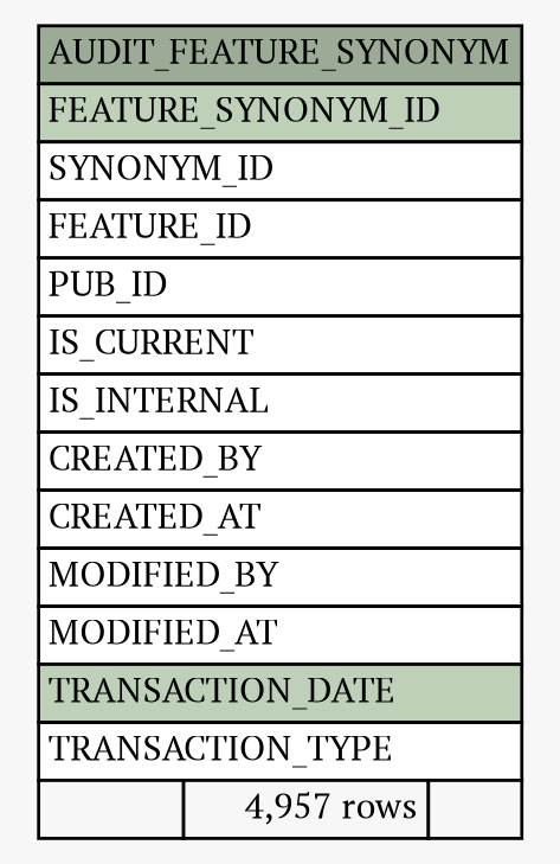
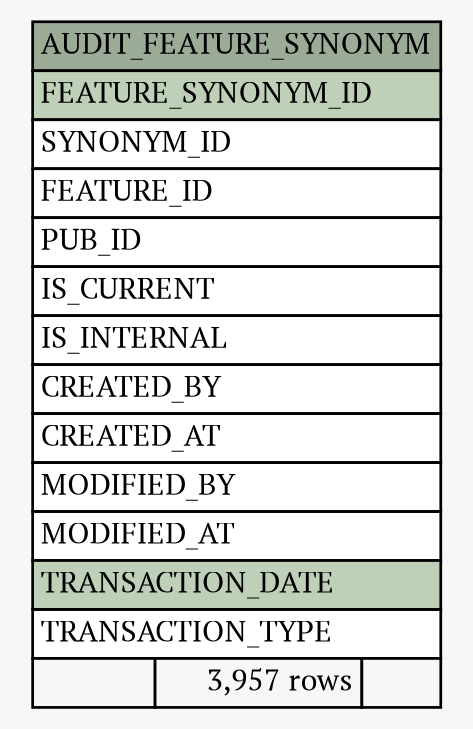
  digraph {
    bgcolor="#f7f7f7"
    fontname="PT Serif"
    fontsize=11
    nodesep=0.18
    rankdir=TB
    ranksep=0.46
-   n1 [fontname="PT Serif" fontsize=11 label=<     <TABLE BORDER="0" CELLBORDER="1" CELLSPACING="0" BGCOLOR="#ffffff">       <TR><TD COLSPAN="3" BGCOLOR="#9bab96" ALIGN="CENTER">AUDIT_FEATURE_SYNONYM</TD></TR>       <TR><TD PORT="FEATURE_SYNONYM_ID" COLSPAN="3" BGCOLOR="#bed1b8" ALIGN="LEFT">FEATURE_SYNONYM_ID</TD></TR>       <TR><TD PORT="SYNONYM_ID" COLSPAN="3" ALIGN="LEFT">SYNONYM_ID</TD></TR>       <TR><TD PORT="FEATURE_ID" COLSPAN="3" ALIGN="LEFT">FEATURE_ID</TD></TR>       <TR><TD PORT="PUB_ID" COLSPAN="3" ALIGN="LEFT">PUB_ID</TD></TR>       <TR><TD PORT="IS_CURRENT" COLSPAN="3" ALIGN="LEFT">IS_CURRENT</TD></TR>       <TR><TD PORT="IS_INTERNAL" COLSPAN="3" ALIGN="LEFT">IS_INTERNAL</TD></TR>       <TR><TD PORT="CREATED_BY" COLSPAN="3" ALIGN="LEFT">CREATED_BY</TD></TR>       <TR><TD PORT="CREATED_AT" COLSPAN="3" ALIGN="LEFT">CREATED_AT</TD></TR>       <TR><TD PORT="MODIFIED_BY" COLSPAN="3" ALIGN="LEFT">MODIFIED_BY</TD></TR>       <TR><TD PORT="MODIFIED_AT" COLSPAN="3" ALIGN="LEFT">MODIFIED_AT</TD></TR>       <TR><TD PORT="TRANSACTION_DATE" COLSPAN="3" BGCOLOR="#bed1b8" ALIGN="LEFT">TRANSACTION_DATE</TD></TR>       <TR><TD PORT="TRANSACTION_TYPE" COLSPAN="3" ALIGN="LEFT">TRANSACTION_TYPE</TD></TR>       <TR><TD ALIGN="LEFT" BGCOLOR="#f7f7f7">  </TD><TD ALIGN="RIGHT" BGCOLOR="#f7f7f7">4,957 rows</TD><TD ALIGN="RIGHT" BGCOLOR="#f7f7f7">  </TD></TR>     </TABLE>> shape=plaintext]
+   n1 [fontname="PT Serif" fontsize=11 label=<     <TABLE BORDER="0" CELLBORDER="1" CELLSPACING="0" BGCOLOR="#ffffff">       <TR><TD COLSPAN="3" BGCOLOR="#9bab96" ALIGN="CENTER">AUDIT_FEATURE_SYNONYM</TD></TR>       <TR><TD PORT="FEATURE_SYNONYM_ID" COLSPAN="3" BGCOLOR="#bed1b8" ALIGN="LEFT">FEATURE_SYNONYM_ID</TD></TR>       <TR><TD PORT="SYNONYM_ID" COLSPAN="3" ALIGN="LEFT">SYNONYM_ID</TD></TR>       <TR><TD PORT="FEATURE_ID" COLSPAN="3" ALIGN="LEFT">FEATURE_ID</TD></TR>       <TR><TD PORT="PUB_ID" COLSPAN="3" ALIGN="LEFT">PUB_ID</TD></TR>       <TR><TD PORT="IS_CURRENT" COLSPAN="3" ALIGN="LEFT">IS_CURRENT</TD></TR>       <TR><TD PORT="IS_INTERNAL" COLSPAN="3" ALIGN="LEFT">IS_INTERNAL</TD></TR>       <TR><TD PORT="CREATED_BY" COLSPAN="3" ALIGN="LEFT">CREATED_BY</TD></TR>       <TR><TD PORT="CREATED_AT" COLSPAN="3" ALIGN="LEFT">CREATED_AT</TD></TR>       <TR><TD PORT="MODIFIED_BY" COLSPAN="3" ALIGN="LEFT">MODIFIED_BY</TD></TR>       <TR><TD PORT="MODIFIED_AT" COLSPAN="3" ALIGN="LEFT">MODIFIED_AT</TD></TR>       <TR><TD PORT="TRANSACTION_DATE" COLSPAN="3" BGCOLOR="#bed1b8" ALIGN="LEFT">TRANSACTION_DATE</TD></TR>       <TR><TD PORT="TRANSACTION_TYPE" COLSPAN="3" ALIGN="LEFT">TRANSACTION_TYPE</TD></TR>       <TR><TD ALIGN="LEFT" BGCOLOR="#f7f7f7">  </TD><TD ALIGN="RIGHT" BGCOLOR="#f7f7f7">3,957 rows</TD><TD ALIGN="RIGHT" BGCOLOR="#f7f7f7">  </TD></TR>     </TABLE>> shape=plaintext]
  }
